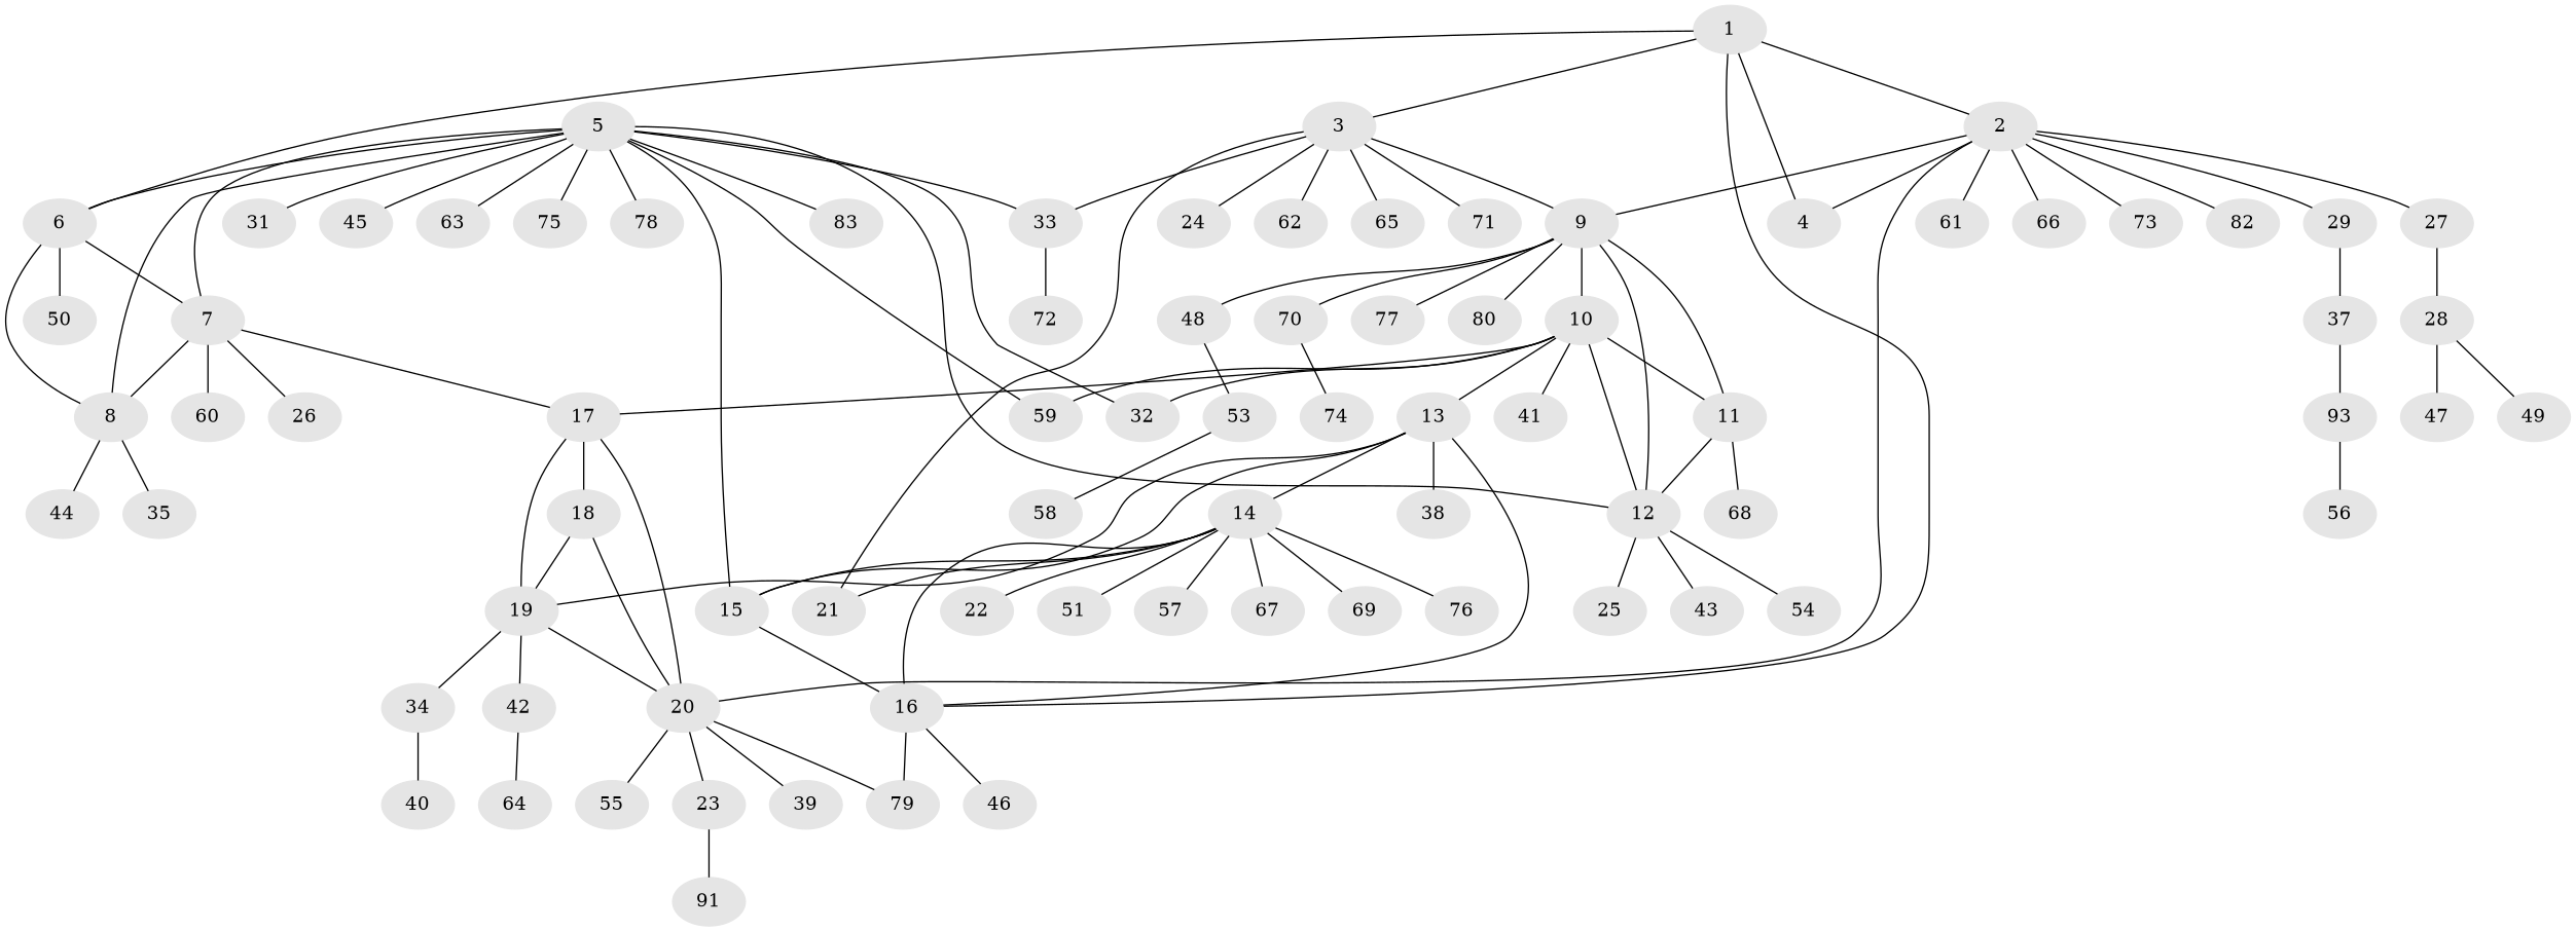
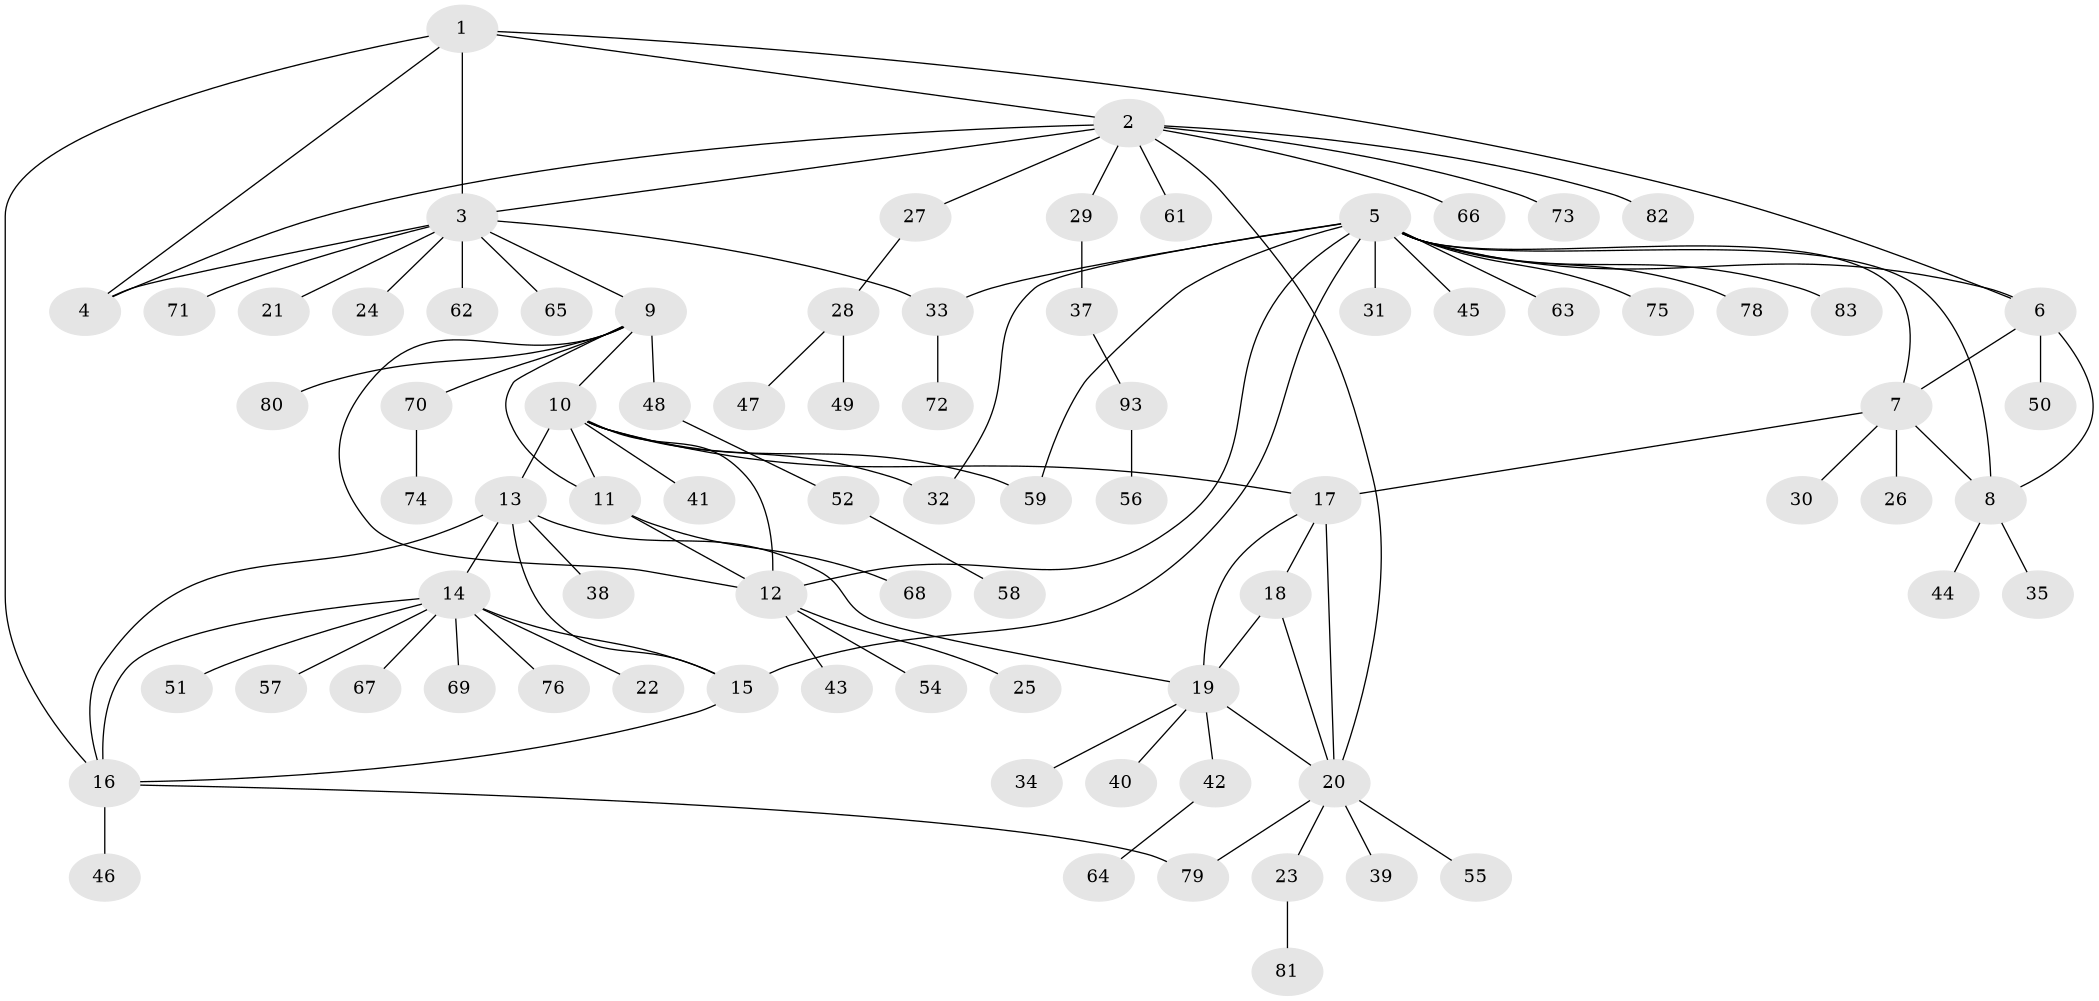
  graph {
    node [color=gray90 style=filled]
    1
    2
    3
    4
    6
    16
    20
    27
    29
    61
    66
    73
    82
    9
    21
    24
    33
    62
    65
    71
    7
    8
    50
    46
    79
    23
    39
    55
    28
    37
    12
    10
    11
    48
    70
-   77
    80
    72
    5
    15
    31
    32
    45
    59
    63
    75
    78
    83
    17
    26
-   60
+   60 [label=30]
    35
    44
    25
    43
    54
    19
    18
    13
    41
    68
-   52 [label=53]
+   52
    74
    14
    38
    22
    51
    57
    67
    69
    76
    34
    40
    42
    64
-   81 [label=91]
+   81
    47
    49
    n79 [label=93]
    56
    58
    1 -- 2
    1 -- 3
    1 -- 4
    1 -- 6
    1 -- 16
-   2 -- 9
+   2 -- 3
    2 -- 4
    2 -- 20
    2 -- 27
    2 -- 29
    2 -- 61
    2 -- 66
    2 -- 73
    2 -- 82
+   3 -- 4
    3 -- 9
    3 -- 21
    3 -- 24
    3 -- 33
    3 -- 62
    3 -- 65
    3 -- 71
    6 -- 7
    6 -- 8
    6 -- 50
    16 -- 46
    16 -- 79
    20 -- 79
    20 -- 23
    20 -- 39
    20 -- 55
    27 -- 28
    29 -- 37
    9 -- 12
    9 -- 10
    9 -- 11
    9 -- 48
    9 -- 70
-   9 -- 77
    9 -- 80
    33 -- 72
    7 -- 8
    7 -- 17
    7 -- 26
    7 -- 60
    8 -- 35
    8 -- 44
    23 -- 81
    28 -- 47
    28 -- 49
    37 -- n79
    12 -- 25
    12 -- 43
    12 -- 54
    10 -- 12
    10 -- 11
    10 -- 32
    10 -- 59
    10 -- 17
    10 -- 13
    10 -- 41
    11 -- 12
    11 -- 68
    48 -- 52
    70 -- 74
    5 -- 6
    5 -- 33
    5 -- 7
    5 -- 8
    5 -- 12
    5 -- 15
    5 -- 31
    5 -- 32
    5 -- 45
    5 -- 59
    5 -- 63
    5 -- 75
    5 -- 78
    5 -- 83
    15 -- 16
    17 -- 20
    17 -- 19
    17 -- 18
    19 -- 20
    19 -- 34
-   34 -- 40
+   19 -- 40
    19 -- 42
    18 -- 20
    18 -- 19
    13 -- 16
    13 -- 15
    13 -- 19
    13 -- 14
    13 -- 38
    52 -- 58
    14 -- 16
-   14 -- 21
    14 -- 15
    14 -- 22
    14 -- 51
    14 -- 57
    14 -- 67
    14 -- 69
    14 -- 76
    42 -- 64
    n79 -- 56
  }
